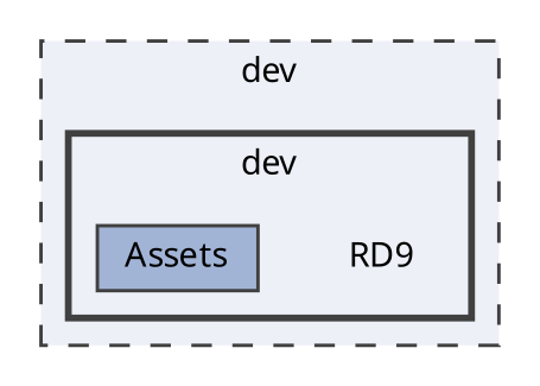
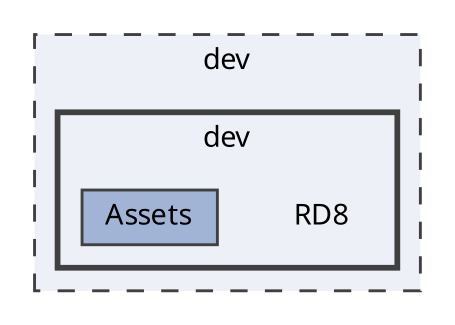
  digraph {
    compound=true
    fontname="Noto Sans"
    node [fontname="Noto Sans" fontsize=10]
-   n1 [height=0.2 label=RD9 shape=plaintext width=0.4]
+   n1 [height=0.2 label=RD8 shape=plaintext width=0.4]
    n2 [color=grey25 fillcolor="#a2b4d6" height=0.2 label=Assets shape=box style=filled width=0.4]
    subgraph cluster_1 {
      bgcolor="#edf0f7"
      fontsize=10
      label=dev
      pencolor=grey25
      style="filled,dashed"
      subgraph cluster_2 {
        bgcolor="#edf0f7"
        fontsize=10
        pencolor=grey25
        style="filled,bold"
        n1
        n2
      }
    }
  }
